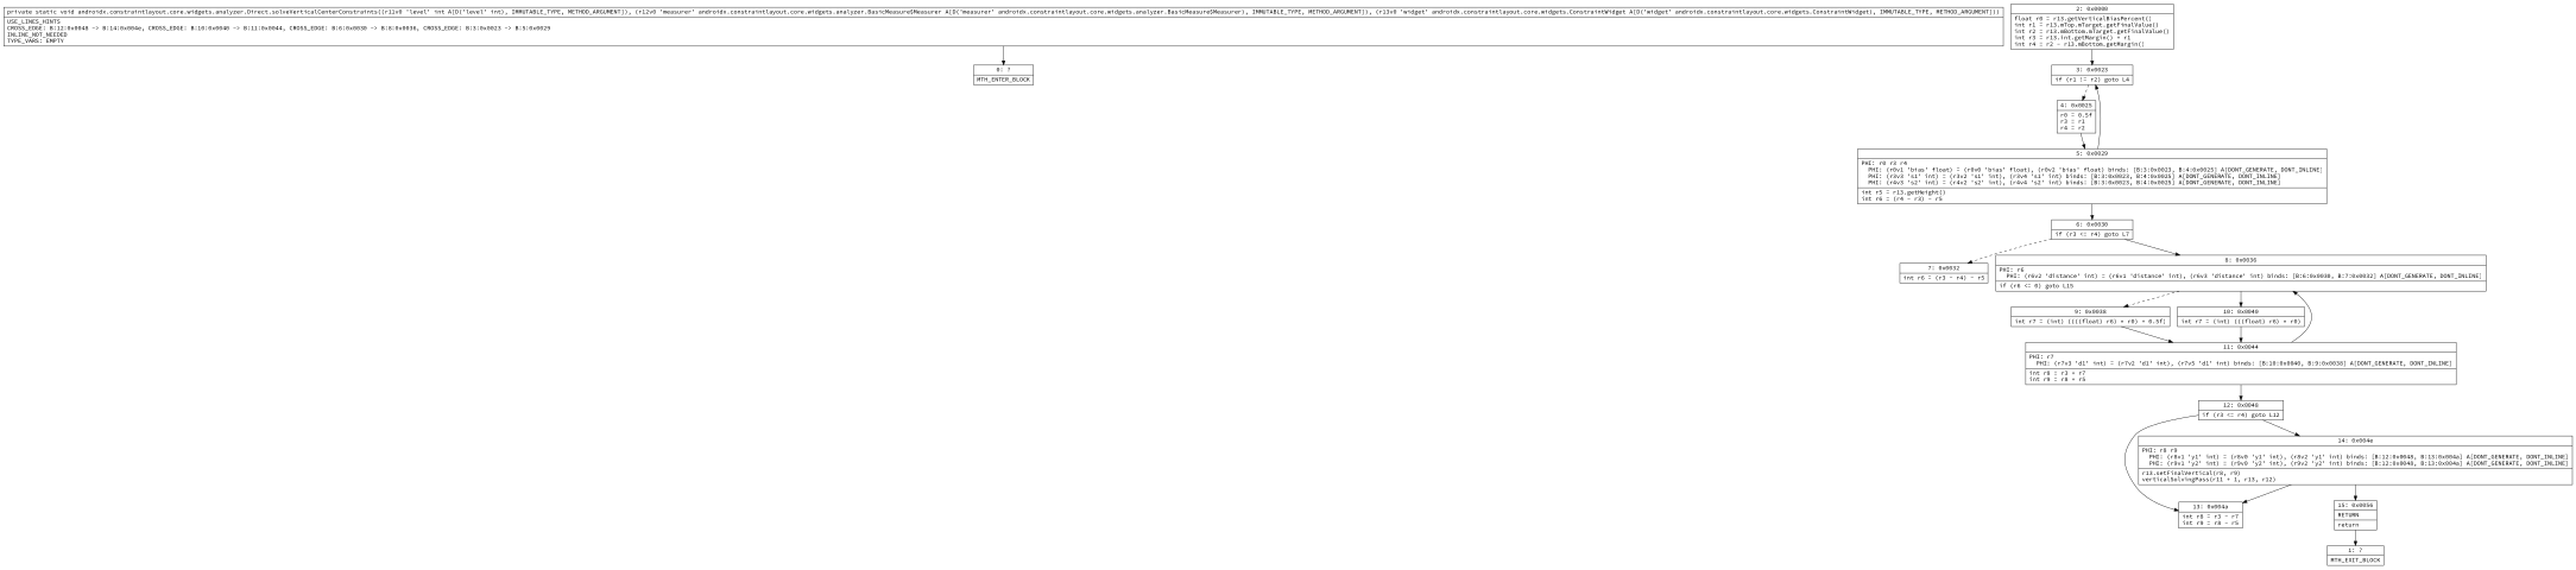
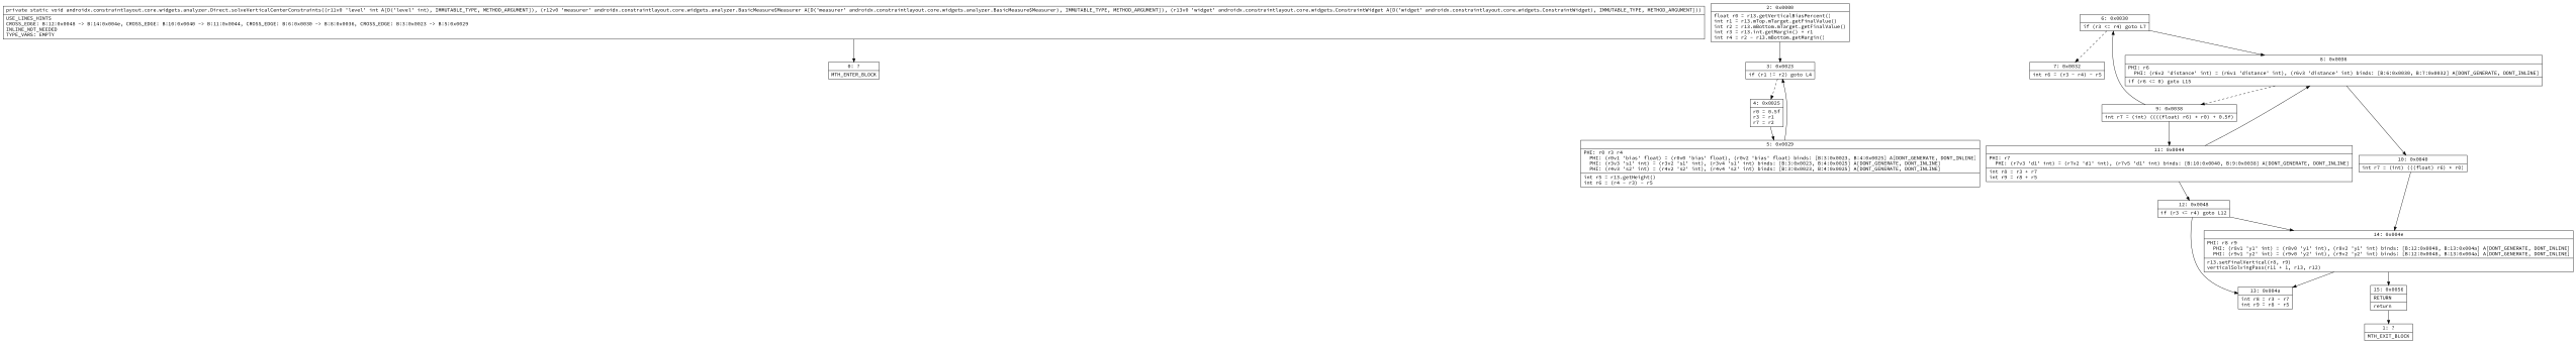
  digraph {
    fontname="Source Code Pro"
    node [fontname="Source Code Pro" shape=record]
    edge [fontname="Source Code Pro"]
    n1 [label="{0\:\ ?|MTH_ENTER_BLOCK\l}"]
    n2 [label="{2\:\ 0x0000|float r0 = r13.getVerticalBiasPercent()\lint r1 = r13.mTop.mTarget.getFinalValue()\lint r2 = r13.mBottom.mTarget.getFinalValue()\lint r3 = r13.int.getMargin() + r1\lint r4 = r2 \- r13.mBottom.getMargin()\l}"]
    n3 [label="{3\:\ 0x0023|if (r1 != r2) goto L4\l}"]
-   n4 [label="{4\:\ 0x0025|r0 = 0.5f\lr3 = r1\lr4 = r2\l}"]
+   n4 [label="{4\:\ 0x0025|r0 = 0.5f\lr3 = r1\lr7 = r2\l}"]
    n5 [label="{5\:\ 0x0029|PHI: r0 r3 r4 \l  PHI: (r0v1 'bias' float) = (r0v0 'bias' float), (r0v2 'bias' float) binds: [B:3:0x0023, B:4:0x0025] A[DONT_GENERATE, DONT_INLINE]\l  PHI: (r3v3 's1' int) = (r3v2 's1' int), (r3v4 's1' int) binds: [B:3:0x0023, B:4:0x0025] A[DONT_GENERATE, DONT_INLINE]\l  PHI: (r4v3 's2' int) = (r4v2 's2' int), (r4v4 's2' int) binds: [B:3:0x0023, B:4:0x0025] A[DONT_GENERATE, DONT_INLINE]\l|int r5 = r13.getHeight()\lint r6 = (r4 \- r3) \- r5\l}"]
    n6 [label="{6\:\ 0x0030|if (r3 \<= r4) goto L7\l}"]
    n7 [label="{7\:\ 0x0032|int r6 = (r3 \- r4) \- r5\l}"]
    n8 [label="{8\:\ 0x0036|PHI: r6 \l  PHI: (r6v2 'distance' int) = (r6v1 'distance' int), (r6v3 'distance' int) binds: [B:6:0x0030, B:7:0x0032] A[DONT_GENERATE, DONT_INLINE]\l|if (r6 \<= 0) goto L15\l}"]
    n9 [label="{9\:\ 0x0038|int r7 = (int) ((((float) r6) * r0) + 0.5f)\l}"]
    n10 [label="{10\:\ 0x0040|int r7 = (int) (((float) r6) * r0)\l}"]
    n11 [label="{11\:\ 0x0044|PHI: r7 \l  PHI: (r7v3 'd1' int) = (r7v2 'd1' int), (r7v5 'd1' int) binds: [B:10:0x0040, B:9:0x0038] A[DONT_GENERATE, DONT_INLINE]\l|int r8 = r3 + r7\lint r9 = r8 + r5\l}"]
    n12 [label="{12\:\ 0x0048|if (r3 \<= r4) goto L12\l}"]
    n13 [label="{13\:\ 0x004a|int r8 = r3 \- r7\lint r9 = r8 \- r5\l}"]
    n14 [label="{14\:\ 0x004e|PHI: r8 r9 \l  PHI: (r8v1 'y1' int) = (r8v0 'y1' int), (r8v2 'y1' int) binds: [B:12:0x0048, B:13:0x004a] A[DONT_GENERATE, DONT_INLINE]\l  PHI: (r9v1 'y2' int) = (r9v0 'y2' int), (r9v2 'y2' int) binds: [B:12:0x0048, B:13:0x004a] A[DONT_GENERATE, DONT_INLINE]\l|r13.setFinalVertical(r8, r9)\lverticalSolvingPass(r11 + 1, r13, r12)\l}"]
    n15 [label="{15\:\ 0x0056|RETURN\l|return\l}"]
    n16 [label="{1\:\ ?|MTH_EXIT_BLOCK\l}"]
    n17 [label="{private static void androidx.constraintlayout.core.widgets.analyzer.Direct.solveVerticalCenterConstraints((r11v0 'level' int A[D('level' int), IMMUTABLE_TYPE, METHOD_ARGUMENT]), (r12v0 'measurer' androidx.constraintlayout.core.widgets.analyzer.BasicMeasure$Measurer A[D('measurer' androidx.constraintlayout.core.widgets.analyzer.BasicMeasure$Measurer), IMMUTABLE_TYPE, METHOD_ARGUMENT]), (r13v0 'widget' androidx.constraintlayout.core.widgets.ConstraintWidget A[D('widget' androidx.constraintlayout.core.widgets.ConstraintWidget), IMMUTABLE_TYPE, METHOD_ARGUMENT]))  | USE_LINES_HINTS\lCROSS_EDGE: B:12:0x0048 \-\> B:14:0x004e, CROSS_EDGE: B:10:0x0040 \-\> B:11:0x0044, CROSS_EDGE: B:6:0x0030 \-\> B:8:0x0036, CROSS_EDGE: B:3:0x0023 \-\> B:5:0x0029\lINLINE_NOT_NEEDED\lTYPE_VARS: EMPTY\l}"]
    n2 -> n3
    n3 -> n4 [style=dashed]
    n4 -> n5
    n5 -> n3
-   n5 -> n6
+   n9 -> n6
    n6 -> n7 [style=dashed]
    n6 -> n8
    n8 -> n9 [style=dashed]
    n8 -> n10
    n9 -> n11
-   n10 -> n11
+   n10 -> n14
    n11 -> n8
    n11 -> n12
    n12 -> n13 [style=solid]
    n12 -> n14
    n14 -> n13
    n14 -> n15
    n15 -> n16
    n17 -> n1
  }
